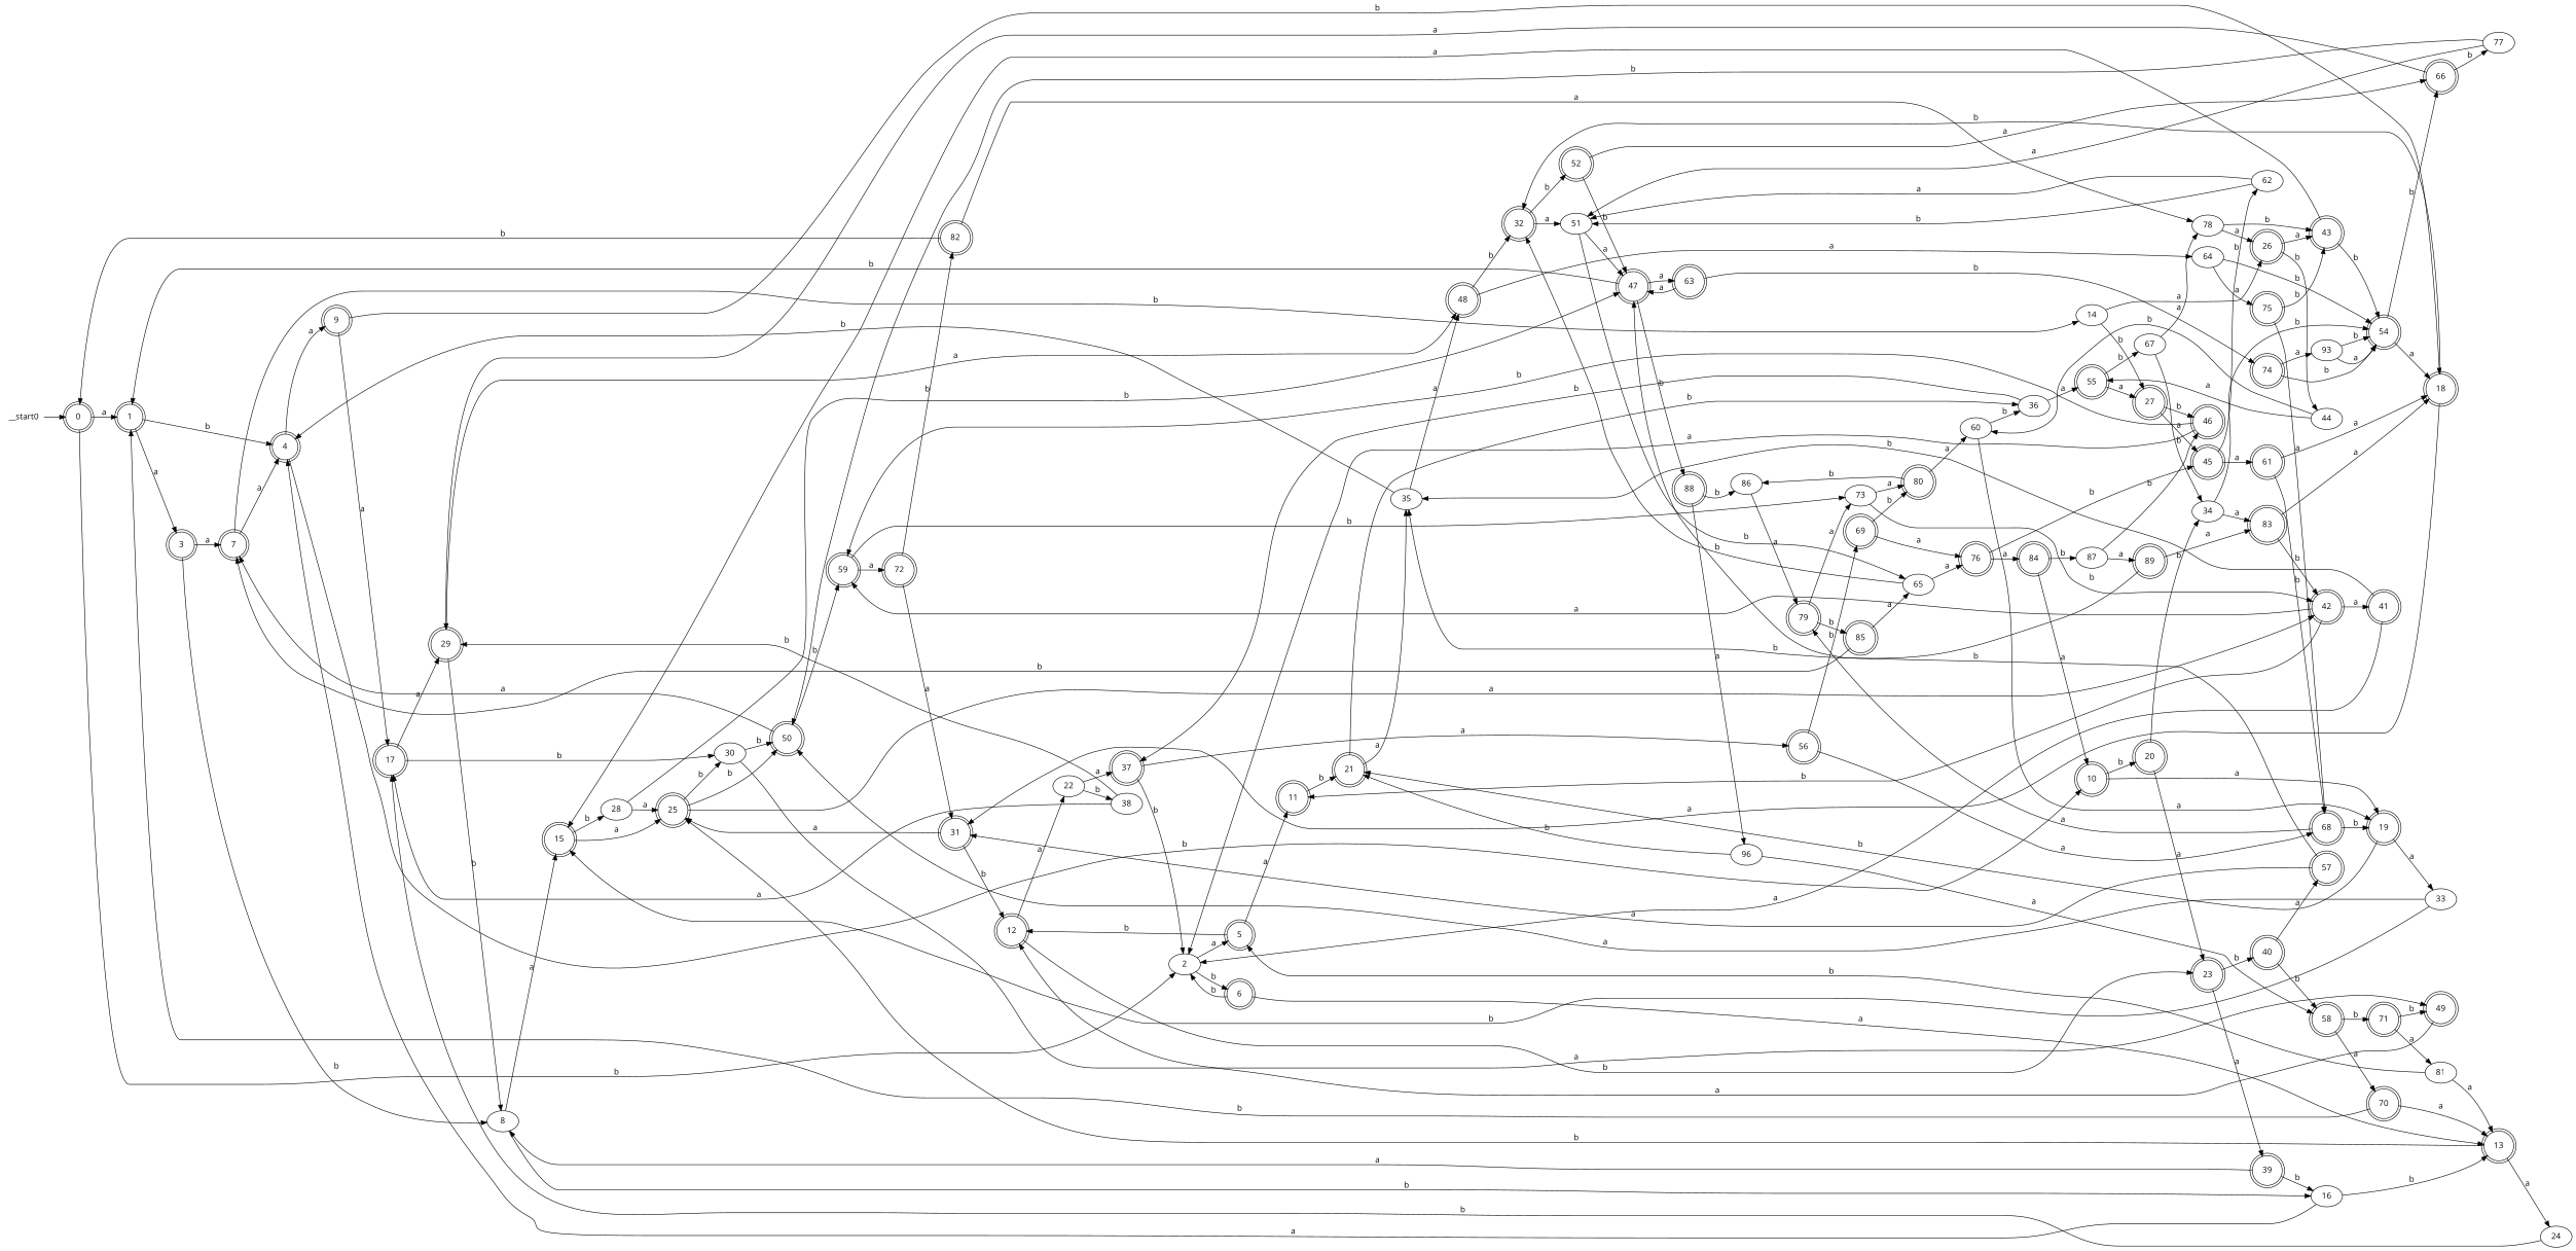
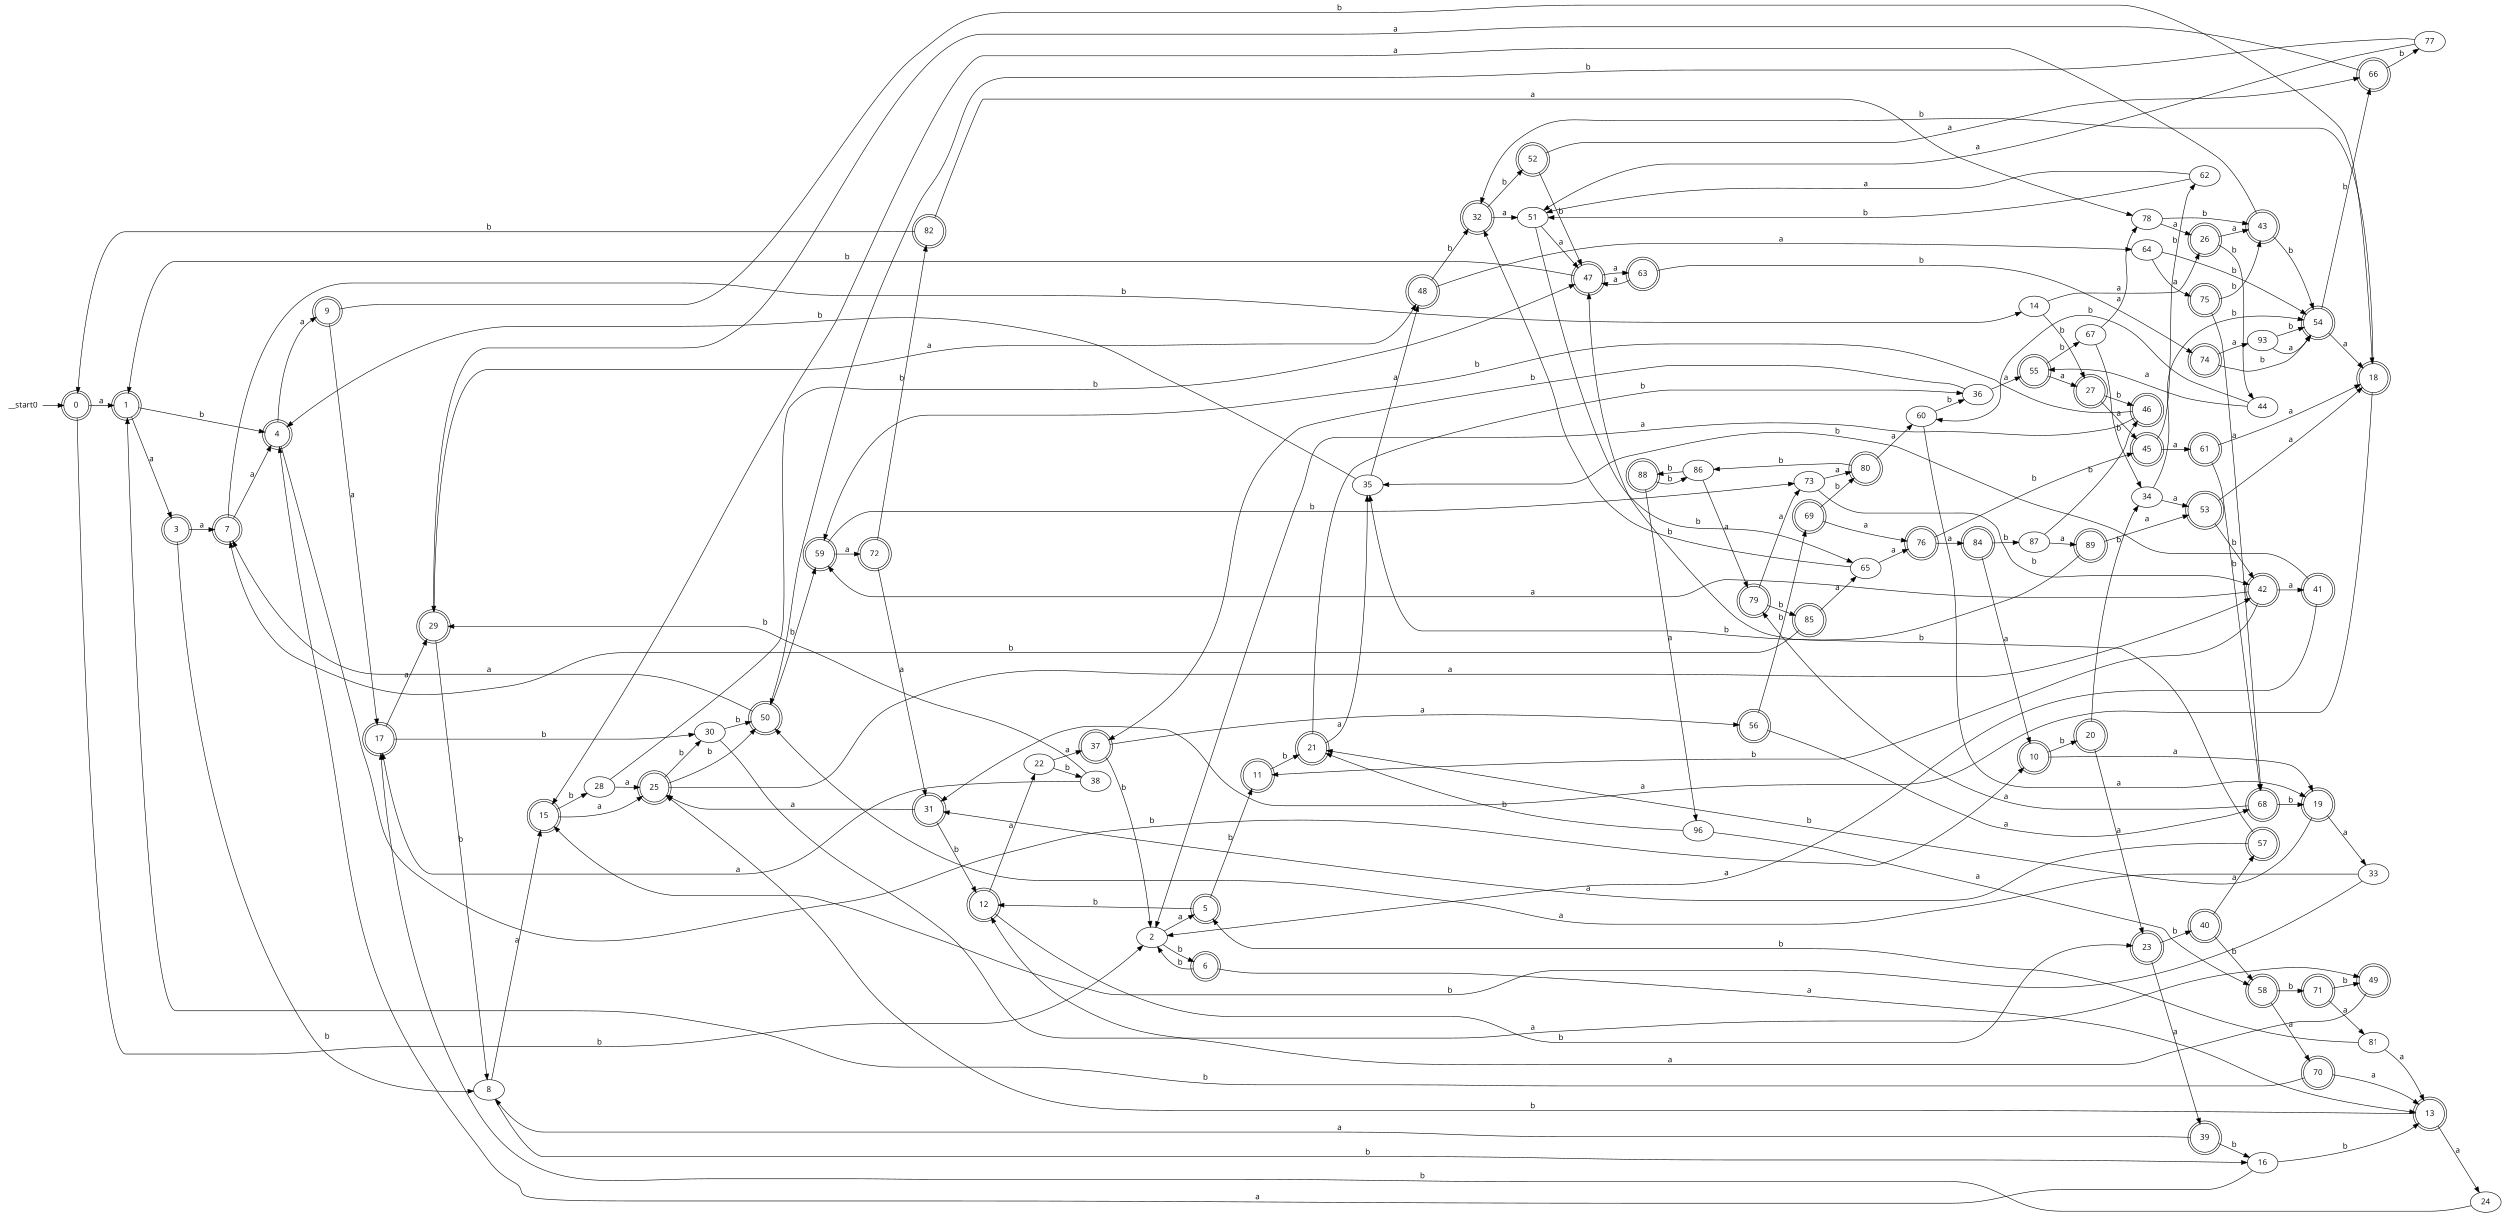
  digraph {
    fontname="Open Sans"
    rankdir=LR
    node [fontname="Open Sans" shape=doublecircle]
    edge [fontname="Open Sans"]
    __start0 [shape=none]
    0
    1
    2 [shape=""]
    3
    4
    5
    6
    7
    8 [shape=""]
    9
    10
    11
    12
    13
    14 [shape=""]
    15
    16 [shape=""]
    17
    18
    19
    20
    21
    22 [shape=""]
    23
    24 [shape=""]
    25
    26
    27
    28 [shape=""]
    29
    30 [shape=""]
    31
    32
    33 [shape=""]
    34 [shape=""]
    35 [shape=""]
    36 [shape=""]
    37
    38 [shape=""]
    39
    40
    42
    50
    43
    44 [shape=""]
    45
    46
    47
    48
    49
    51 [shape=""]
    52
-   53 [label=83]
+   53
    54
    55
    56
    57
    58
    41
    59
    60 [shape=""]
    61
    62 [shape=""]
    63
    64 [shape=""]
    65 [shape=""]
    66
    67 [shape=""]
    68
    69
    70
    71
    72
    73 [shape=""]
    74
    75
    76
    77 [shape=""]
    78 [shape=""]
    79
    80
    81 [shape=""]
    82
    n85 [label=93 shape=""]
    84
    85
    86 [shape=""]
    87 [shape=""]
    88
    89
    n92 [label=96 shape=""]
    __start0 -> 0
    0 -> 1 [label=a]
    0 -> 2 [label=b]
    1 -> 3 [label=a]
    1 -> 4 [label=b]
    2 -> 5 [label=a]
    2 -> 6 [label=b]
    3 -> 7 [label=a]
    3 -> 8 [label=b]
    4 -> 9 [label=a]
    4 -> 10 [label=b]
-   5 -> 11 [label=a]
+   5 -> 11 [label=b]
    5 -> 12 [label=b]
    6 -> 2 [label=b]
    6 -> 13 [label=a]
    7 -> 4 [label=a]
    7 -> 14 [label=b]
    8 -> 15 [label=a]
    8 -> 16 [label=b]
    9 -> 17 [label=a]
    9 -> 18 [label=b]
    10 -> 19 [label=a]
    10 -> 20 [label=b]
    11 -> 21 [label=b]
    12 -> 22 [label=a]
    12 -> 23 [label=b]
    13 -> 24 [label=a]
    13 -> 25 [label=b]
    14 -> 26 [label=a]
    14 -> 27 [label=b]
    15 -> 25 [label=a]
    15 -> 28 [label=b]
    16 -> 4 [label=a]
    16 -> 13 [label=b]
    17 -> 29 [label=a]
    17 -> 30 [label=b]
    18 -> 31 [label=a]
    18 -> 32 [label=b]
    19 -> 21 [label=b]
    19 -> 33 [label=a]
    20 -> 23 [label=a]
    20 -> 34 [label=b]
    21 -> 35 [label=a]
    21 -> 36 [label=b]
    22 -> 37 [label=a]
    22 -> 38 [label=b]
    23 -> 39 [label=a]
    23 -> 40 [label=b]
    24 -> 17 [label=b]
    25 -> 30 [label=b]
    25 -> 42 [label=a]
    25 -> 50 [label=b]
    26 -> 43 [label=a]
    26 -> 44 [label=b]
    27 -> 45 [label=a]
    27 -> 46 [label=b]
    28 -> 25 [label=a]
    28 -> 47 [label=b]
    29 -> 8 [label=b]
    29 -> 48 [label=a]
    30 -> 50 [label=b]
    30 -> 49 [label=a]
    31 -> 12 [label=b]
    31 -> 25 [label=a]
    32 -> 51 [label=a]
    32 -> 52 [label=b]
    33 -> 15 [label=b]
    33 -> 50 [label=a]
    34 -> 53 [label=a]
    34 -> 54 [label=b]
    35 -> 4 [label=b]
    35 -> 48 [label=a]
    36 -> 37 [label=b]
    36 -> 55 [label=a]
    37 -> 2 [label=b]
    37 -> 56 [label=a]
    38 -> 17 [label=a]
    38 -> 29 [label=b]
    39 -> 8 [label=a]
    39 -> 16 [label=b]
    40 -> 57 [label=a]
    40 -> 58 [label=b]
    42 -> 11 [label=b]
    42 -> 41 [label=a]
    42 -> 59 [label=a]
    50 -> 7 [label=a]
    50 -> 59 [label=b]
    43 -> 15 [label=a]
    43 -> 54 [label=b]
    44 -> 55 [label=a]
    44 -> 60 [label=b]
    45 -> 61 [label=a]
    45 -> 62 [label=b]
    46 -> 2 [label=a]
    46 -> 59 [label=b]
    47 -> 1 [label=b]
    47 -> 63 [label=a]
    48 -> 32 [label=b]
    48 -> 64 [label=a]
    49 -> 12 [label=a]
    51 -> 47 [label=a]
    51 -> 65 [label=b]
    52 -> 47 [label=b]
    52 -> 66 [label=a]
    53 -> 18 [label=a]
    53 -> 42 [label=b]
    54 -> 18 [label=a]
    54 -> 66 [label=b]
    55 -> 27 [label=a]
    55 -> 67 [label=b]
    56 -> 68 [label=a]
    56 -> 69 [label=b]
    57 -> 31 [label=a]
    57 -> 47 [label=b]
    58 -> 70 [label=a]
    58 -> 71 [label=b]
    41 -> 2 [label=a]
    41 -> 35 [label=b]
    59 -> 72 [label=a]
    59 -> 73 [label=b]
    60 -> 19 [label=a]
    60 -> 36 [label=b]
    61 -> 18 [label=a]
    61 -> 68 [label=b]
    62 -> 51 [label=a]
    62 -> 51 [label=b]
    63 -> 47 [label=a]
    63 -> 74 [label=b]
    64 -> 54 [label=b]
    64 -> 75 [label=a]
    65 -> 32 [label=b]
    65 -> 76 [label=a]
    66 -> 29 [label=a]
    66 -> 77 [label=b]
    67 -> 34 [label=b]
    67 -> 78 [label=a]
    68 -> 19 [label=b]
    68 -> 79 [label=a]
    69 -> 76 [label=a]
    69 -> 80 [label=b]
    70 -> 1 [label=b]
    70 -> 13 [label=a]
    71 -> 49 [label=b]
    71 -> 81 [label=a]
    72 -> 31 [label=a]
    72 -> 82 [label=b]
    73 -> 42 [label=b]
    73 -> 80 [label=a]
    74 -> 54 [label=b]
    74 -> n85 [label=a]
    75 -> 43 [label=b]
    75 -> 68 [label=a]
    76 -> 45 [label=b]
    76 -> 84 [label=a]
    77 -> 50 [label=b]
    77 -> 51 [label=a]
    78 -> 26 [label=a]
    78 -> 43 [label=b]
    79 -> 73 [label=a]
    79 -> 85 [label=b]
    80 -> 60 [label=a]
    80 -> 86 [label=b]
    81 -> 5 [label=b]
    81 -> 13 [label=a]
    82 -> 0 [label=b]
    82 -> 78 [label=a]
    n85 -> 54 [label=a]
    n85 -> 54 [label=b]
    84 -> 10 [label=a]
    84 -> 87 [label=b]
    85 -> 7 [label=b]
    85 -> 65 [label=a]
    86 -> 79 [label=a]
-   47 -> 88 [label=b]
+   86 -> 88 [label=b]
    87 -> 46 [label=b]
    87 -> 89 [label=a]
    88 -> 86 [label=b]
    88 -> n92 [label=a]
    89 -> 35 [label=b]
    89 -> 53 [label=a]
    n92 -> 21 [label=b]
    n92 -> 58 [label=a]
  }
